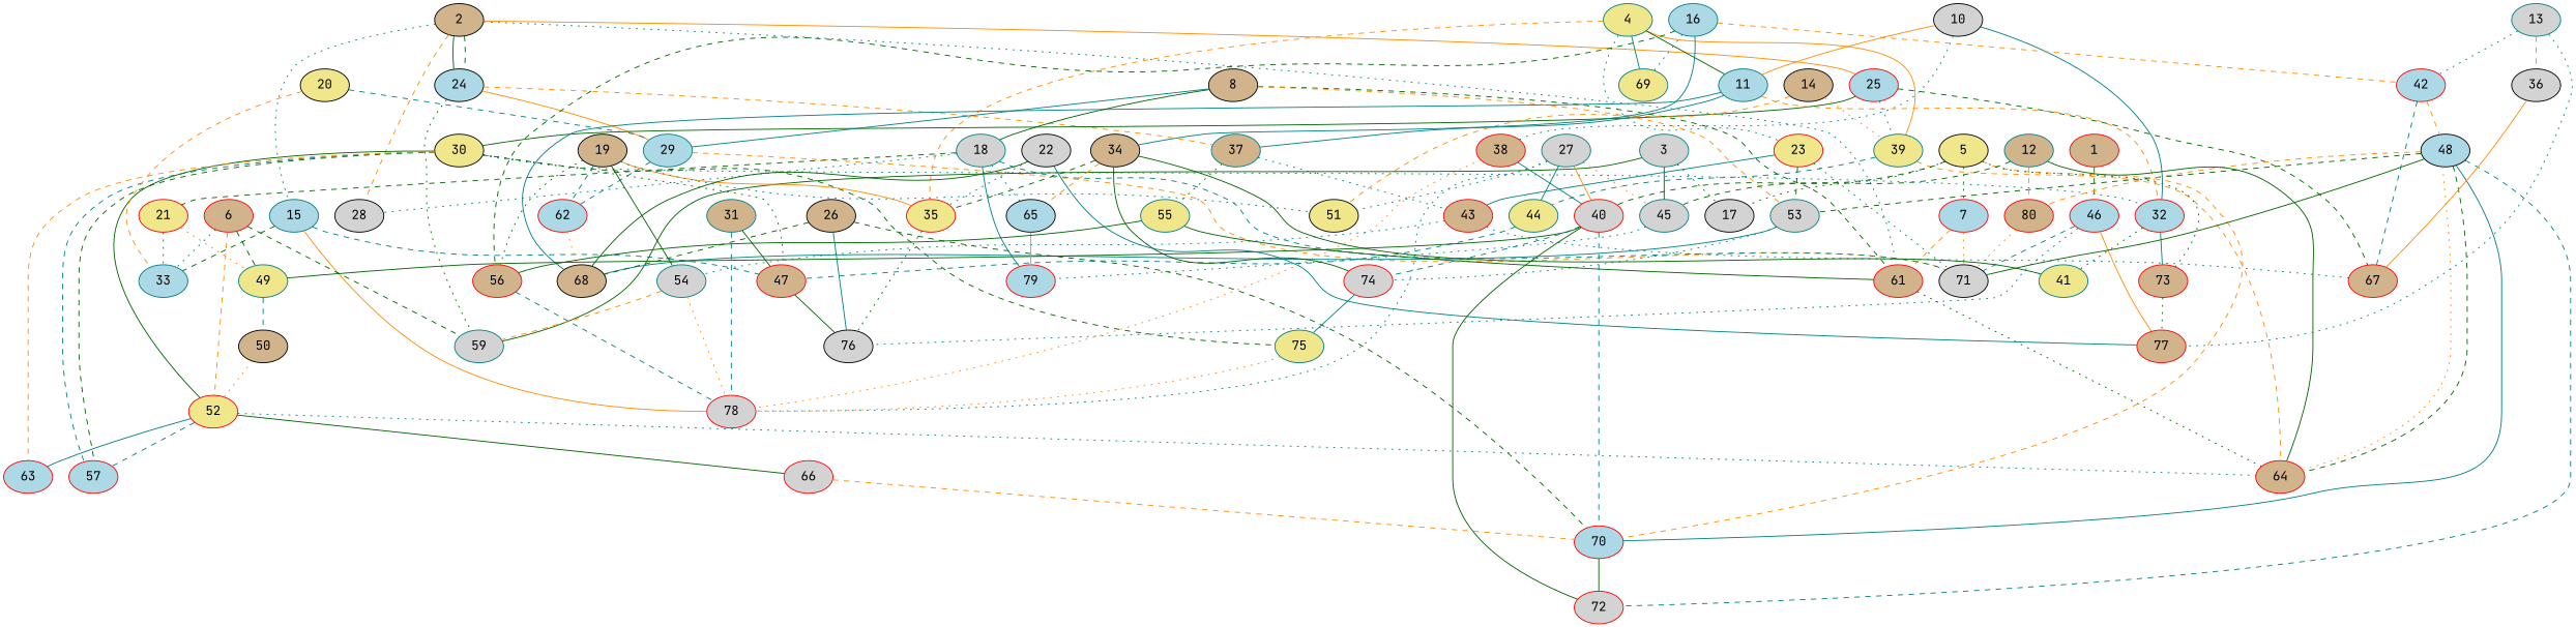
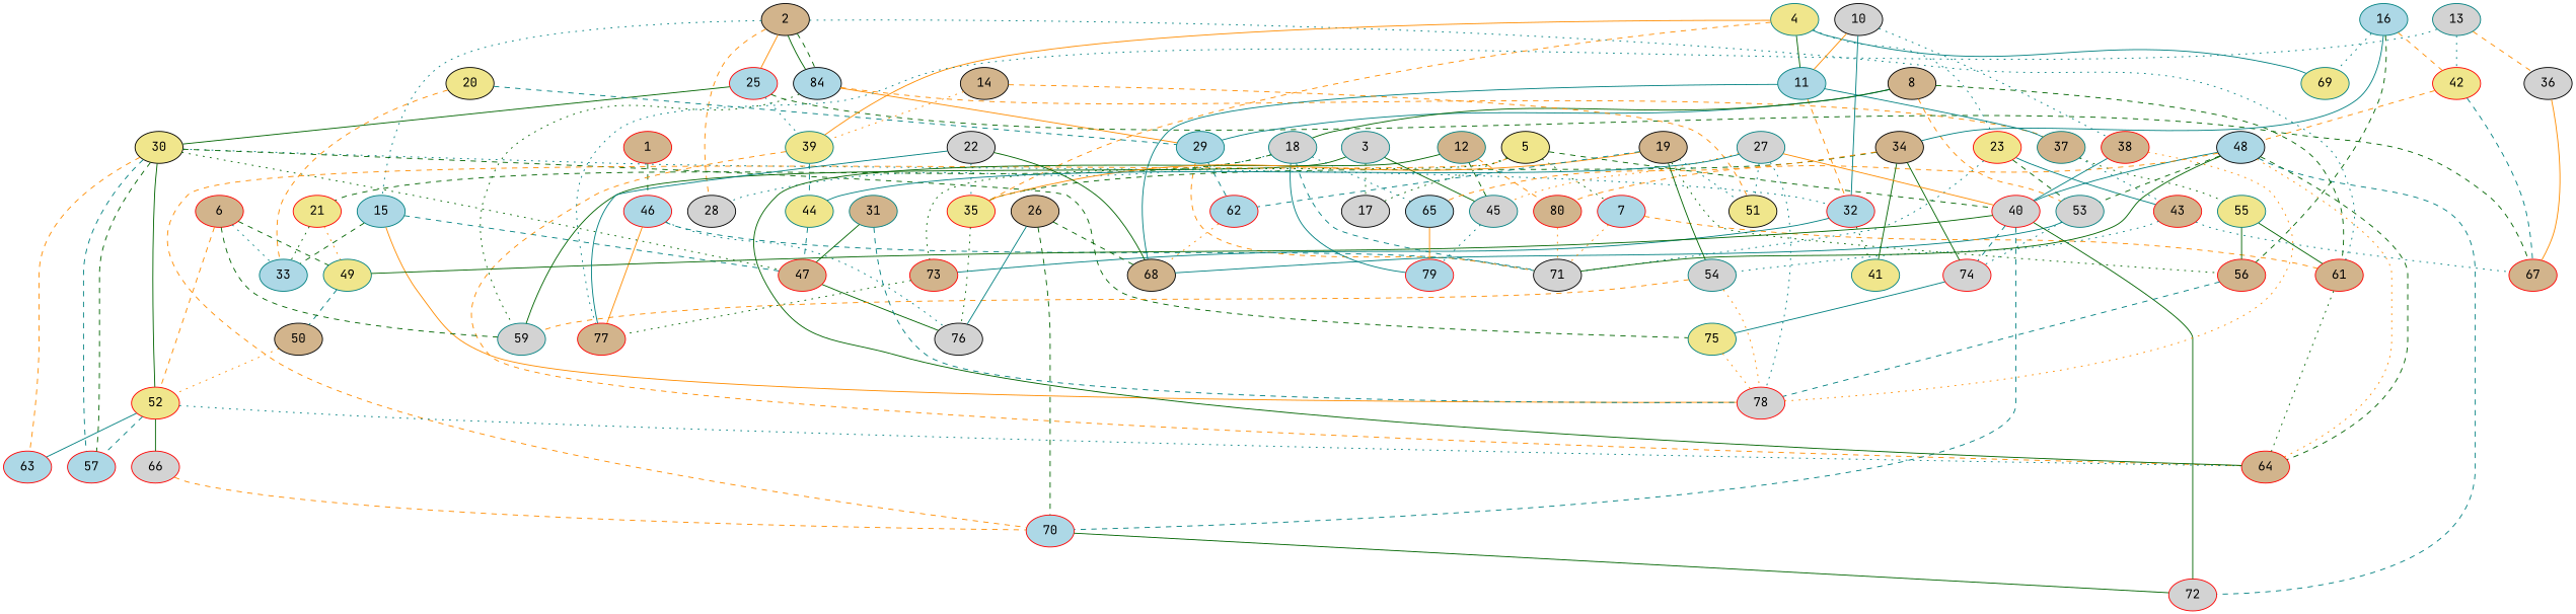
  graph {
    fontname="JetBrains Mono"
    node [color=red fillcolor=tan fontname="JetBrains Mono" style=filled]
    edge [color=teal fontname="JetBrains Mono" style=dashed]
    46 [fillcolor=lightblue]
    1
    71 [color=black fillcolor=lightgrey]
    77
    76 [color=black fillcolor=lightgrey]
    2 [color=black]
    15 [color=teal fillcolor=lightblue]
-   24 [color=black fillcolor=lightblue]
+   24 [color=black fillcolor=lightblue label=84]
    25 [fillcolor=lightblue]
    28 [color=black fillcolor=lightgrey]
    61
    33 [color=teal fillcolor=lightblue]
    47
    78 [fillcolor=lightgrey]
    59 [color=teal fillcolor=lightgrey]
    29 [color=teal fillcolor=lightblue]
    37 [color=teal]
    39 [color=teal fillcolor=khaki]
    30 [color=black fillcolor=khaki]
    67
    64
    3 [color=teal fillcolor=lightgrey]
    17 [color=black fillcolor=lightgrey]
    45 [color=teal fillcolor=lightgrey]
    79 [fillcolor=lightblue]
    4 [color=teal fillcolor=khaki]
    11 [color=teal fillcolor=lightblue]
    23 [fillcolor=khaki]
    35 [fillcolor=khaki]
    69 [color=teal fillcolor=khaki]
    32 [fillcolor=lightblue]
    68 [color=black]
    53 [color=teal fillcolor=lightgrey]
    43
    44 [color=teal fillcolor=khaki]
    5 [color=black fillcolor=khaki]
    7 [fillcolor=lightblue]
    40 [fillcolor=lightgrey]
    70 [fillcolor=lightblue]
    73
    49 [color=teal fillcolor=khaki]
    74 [fillcolor=lightgrey]
    72 [fillcolor=lightgrey]
    6
    52 [fillcolor=khaki]
    50 [color=black]
    57 [fillcolor=lightblue]
    63 [fillcolor=lightblue]
    66 [fillcolor=lightgrey]
    8 [color=black]
    18 [color=teal fillcolor=lightgrey]
    21 [fillcolor=khaki]
    65 [color=black fillcolor=lightblue]
    62 [fillcolor=lightblue]
    48 [color=black fillcolor=lightblue]
    n56 [label=80]
    10 [color=black fillcolor=lightgrey]
    38
    41 [color=teal fillcolor=khaki]
    55 [color=teal fillcolor=khaki]
    12 [color=teal]
    13 [color=teal fillcolor=lightgrey]
    36 [color=black fillcolor=lightgrey]
-   42 [fillcolor=lightblue]
+   42 [fillcolor=khaki]
    14 [color=black]
    51 [color=black fillcolor=khaki]
    16 [color=teal fillcolor=lightblue]
    34 [color=black]
    56
    19 [color=black]
    54 [color=teal fillcolor=lightgrey]
    20 [color=black fillcolor=khaki]
    22 [color=black fillcolor=lightgrey]
    75 [color=teal fillcolor=khaki]
    26 [color=black]
    27 [color=teal fillcolor=lightgrey]
    31 [color=teal]
    46 -- 71
    46 -- 77 [color=darkorange style=solid]
    46 -- 76 [style=dotted]
    1 -- 46 [color=darkgreen]
    2 -- 15 [style=dotted]
    2 -- 24 [color=darkgreen style=solid]
    2 -- 24 [color=darkgreen]
    2 -- 25 [color=darkorange style=solid]
    2 -- 28 [color=darkorange]
    2 -- 61 [style=dotted]
    15 -- 33 [color=darkgreen]
    15 -- 47
    15 -- 78 [color=darkorange style=solid]
    24 -- 59 [color=darkgreen style=dotted]
    24 -- 29 [color=darkorange style=solid]
    24 -- 37 [color=darkorange]
    25 -- 39 [style=dotted]
    25 -- 30 [color=darkgreen style=solid]
    25 -- 67 [color=darkgreen]
    61 -- 64 [color=darkgreen style=dotted]
    47 -- 76 [color=darkgreen style=solid]
    29 -- 71 [color=darkorange]
    29 -- 62
    37 -- 43 [style=dotted]
    37 -- 55 [color=darkgreen style=dotted]
    39 -- 64 [color=darkorange]
    39 -- 44
    30 -- 47 [color=darkgreen style=dotted]
    30 -- 32 [style=dotted]
    30 -- 52 [color=darkgreen style=solid]
    30 -- 57
    30 -- 57 [color=darkgreen]
    30 -- 63 [color=darkorange]
    30 -- 75 [color=darkgreen]
    3 -- 59 [color=darkgreen style=solid]
    3 -- 17 [color=darkgreen style=dotted]
    3 -- 45 [color=darkgreen style=solid]
    45 -- 79 [style=dotted]
    4 -- 39 [color=darkorange style=solid]
    4 -- 11 [color=darkgreen style=solid]
    4 -- 23 [style=dotted]
    4 -- 35 [color=darkorange]
    4 -- 69 [style=solid]
    11 -- 37 [style=solid]
    11 -- 32 [color=darkorange]
    11 -- 68 [style=solid]
    23 -- 71 [style=dotted]
    23 -- 53 [color=darkgreen]
    23 -- 43 [style=solid]
    35 -- 76 [color=darkgreen style=dotted]
    32 -- 73 [style=solid]
    32 -- 41 [color=darkgreen style=dotted]
    53 -- 68 [style=solid]
    53 -- 74 [style=dotted]
    43 -- 67 [style=dotted]
    43 -- 54 [style=dotted]
    44 -- 47
    5 -- 17 [color=darkgreen style=dotted]
    5 -- 7 [color=darkgreen style=dotted]
    5 -- 40 [color=darkgreen]
    5 -- 70 [color=darkorange]
    5 -- 73 [color=darkgreen style=dotted]
    7 -- 71 [color=darkorange style=dotted]
    7 -- 61 [color=darkorange]
    40 -- 70
    40 -- 49 [color=darkgreen style=solid]
    40 -- 74
    40 -- 72 [color=darkgreen style=solid]
    70 -- 72 [color=darkgreen style=solid]
    73 -- 77 [color=darkgreen style=dotted]
    49 -- 50
    74 -- 75 [style=solid]
    6 -- 33 [style=dotted]
    6 -- 59 [color=darkgreen]
    6 -- 49 [color=darkgreen]
    6 -- 52 [color=darkorange]
    52 -- 64 [style=dotted]
    52 -- 57
    52 -- 63 [style=solid]
    52 -- 66 [color=darkgreen style=solid]
    50 -- 52 [color=darkorange style=dotted]
    66 -- 70 [color=darkorange]
    8 -- 61 [color=darkgreen]
    8 -- 29 [style=solid]
    8 -- 53 [color=darkorange]
    8 -- 18 [color=darkgreen style=solid]
    18 -- 71
    18 -- 28 [style=dotted]
    18 -- 79 [style=solid]
    18 -- 21 [color=darkgreen]
    18 -- 65 [style=dotted]
    21 -- 33 [color=darkgreen style=dotted]
    21 -- 49 [color=darkorange style=dotted]
    65 -- 79 [color=darkorange style=solid]
    62 -- 68 [color=darkorange style=dotted]
    48 -- 71 [color=darkgreen style=solid]
    48 -- 64 [color=darkorange style=dotted]
    48 -- 64 [color=darkgreen]
    48 -- 53 [color=darkgreen]
-   48 -- 70 [style=solid]
+   48 -- 40 [style=solid]
    48 -- 72
    48 -- n56 [color=darkorange]
    n56 -- 71 [color=darkorange style=dotted]
    10 -- 11 [color=darkorange style=solid]
    10 -- 32 [style=solid]
    10 -- 38 [style=dotted]
    38 -- 78 [color=darkorange style=dotted]
    38 -- 40 [style=solid]
    55 -- 61 [color=darkgreen style=solid]
    55 -- 56 [color=darkgreen style=solid]
    12 -- 64 [color=darkgreen style=solid]
    12 -- 45 [color=darkgreen]
    12 -- n56 [color=darkorange]
    13 -- 77 [style=dotted]
    13 -- 36 [color=darkorange]
    13 -- 42 [style=dotted]
    36 -- 67 [color=darkorange style=solid]
    42 -- 67
    42 -- 48 [color=darkorange]
    14 -- 39 [color=darkorange style=dotted]
    14 -- 51 [color=darkorange]
    16 -- 69 [style=dotted]
    16 -- 42 [color=darkorange]
    16 -- 34 [style=solid]
    16 -- 56 [color=darkgreen]
    34 -- 35 [color=darkgreen]
    34 -- 74 [color=darkgreen style=solid]
    34 -- 65 [color=darkorange]
    34 -- 41 [color=darkgreen style=solid]
    56 -- 78
    19 -- 35 [color=darkorange style=solid]
    19 -- 62
    19 -- 51 [style=dotted]
    19 -- 56 [color=darkgreen style=dotted]
    19 -- 54 [color=darkgreen style=solid]
    54 -- 78 [color=darkorange style=dotted]
    54 -- 59 [color=darkorange]
    20 -- 33 [color=darkorange]
    20 -- 29
    22 -- 77 [style=solid]
    22 -- 35 [style=dotted]
    22 -- 68 [color=darkgreen style=solid]
    75 -- 78 [color=darkorange style=dotted]
    26 -- 76 [style=solid]
    26 -- 68 [color=darkgreen]
    26 -- 70 [color=darkgreen]
    27 -- 78 [style=dotted]
    27 -- 45 [color=darkorange style=dotted]
    27 -- 44 [style=solid]
    27 -- 40 [color=darkorange style=solid]
    27 -- 51 [style=dotted]
    31 -- 47 [color=darkgreen style=solid]
    31 -- 78
  }
